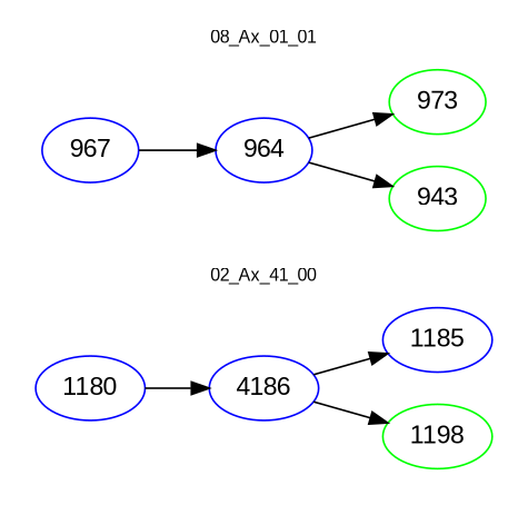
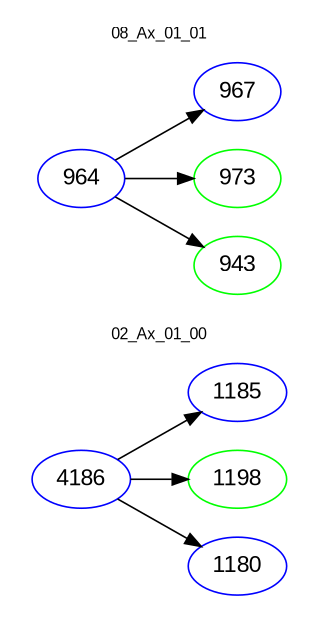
  digraph {
    fontname="Liberation Sans"
    rankdir=LR
    node [color=blue fontname="Liberation Sans"]
    edge [color=black fontname="Liberation Sans"]
    n1 [label=4186]
    n2 [label=1180]
    n3 [color=green label=1198]
    n4 [label=1185]
    n5 [label=964]
    n6 [color=green label=943]
    n7 [color=green label=973]
    n8 [label=967]
    subgraph cluster_1 {
      color=white
      fontsize=10
-     label="02_Ax_41_00"
+     label="02_Ax_01_00"
      n1
      n2
      n3
      n4
    }
    subgraph cluster_2 {
      color=white
      fontsize=10
      label="08_Ax_01_01"
      n5
      n6
      n7
      n8
    }
-   n2 -> n1
+   n1 -> n2
    n1 -> n3
    n1 -> n4
    n5 -> n6
    n5 -> n7
-   n8 -> n5
+   n5 -> n8
  }
